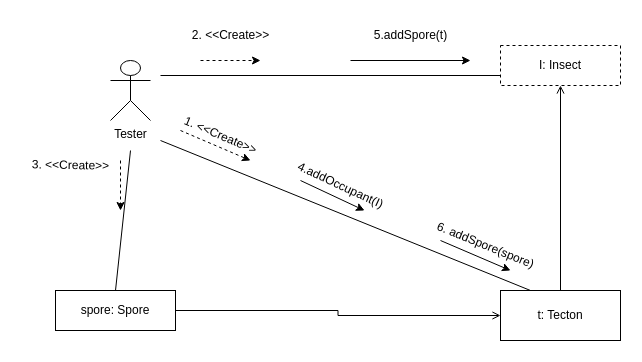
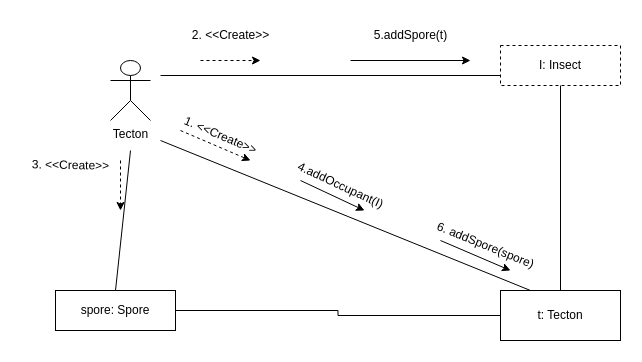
  <mxCell id="0" />
  <mxCell id="1" parent="0" />
  <mxCell id="2" value="&lt;font style=&quot;color: rgb(0, 0, 0);&quot;&gt;t: Tecton&lt;/font&gt;" style="html=1;whiteSpace=wrap;" parent="1" vertex="1"><mxGeometry x="500" y="290" width="120" height="50" as="geometry" /></mxCell>
  <mxCell id="3" value="" style="endArrow=none;html=1;rounded=0;exitX=0.25;exitY=0;exitDx=0;exitDy=0;" parent="1" source="2" edge="1"><mxGeometry width="50" height="50" relative="1" as="geometry"><mxPoint x="440" y="140" as="sourcePoint" /><mxPoint x="160" y="140" as="targetPoint" /></mxGeometry></mxCell>
  <mxCell id="4" value="" style="endArrow=classic;html=1;rounded=0;dashed=1;" parent="1" edge="1"><mxGeometry width="50" height="50" relative="1" as="geometry"><mxPoint x="180" y="130" as="sourcePoint" /><mxPoint x="250" y="160" as="targetPoint" /></mxGeometry></mxCell>
  <mxCell id="5" value="1. &amp;lt;&amp;lt;Create&amp;gt;&amp;gt;" style="text;html=1;align=center;verticalAlign=middle;resizable=0;points=[];autosize=1;strokeColor=none;fillColor=none;rotation=23;" parent="1" vertex="1"><mxGeometry x="170" y="120" width="100" height="30" as="geometry" /></mxCell>
  <mxCell id="6" value="I: Insect" style="html=1;whiteSpace=wrap;dashed=1;" parent="1" vertex="1"><mxGeometry x="500" y="45" width="120" height="40" as="geometry" /></mxCell>
  <mxCell id="7" value="" style="endArrow=none;html=1;rounded=0;exitX=0;exitY=0.75;exitDx=0;exitDy=0;" parent="1" source="6" edge="1"><mxGeometry width="50" height="50" relative="1" as="geometry"><mxPoint x="380" y="130" as="sourcePoint" /><mxPoint x="160" y="75" as="targetPoint" /></mxGeometry></mxCell>
  <mxCell id="8" value="2. &amp;lt;&amp;lt;Create&amp;gt;&amp;gt;" style="text;html=1;align=center;verticalAlign=middle;resizable=0;points=[];autosize=1;strokeColor=none;fillColor=none;" parent="1" vertex="1"><mxGeometry x="180" y="20" width="100" height="30" as="geometry" /></mxCell>
  <mxCell id="9" value="" style="endArrow=classic;html=1;rounded=0;dashed=1;" parent="1" edge="1"><mxGeometry width="50" height="50" relative="1" as="geometry"><mxPoint x="200" y="60" as="sourcePoint" /><mxPoint x="260" y="60" as="targetPoint" /></mxGeometry></mxCell>
- <mxCell id="10" value="" style="endArrow=open;html=1;rounded=0;entryX=0.5;entryY=1;entryDx=0;entryDy=0;exitX=0.5;exitY=0;exitDx=0;exitDy=0;" parent="1" source="2" target="6" edge="1"><mxGeometry width="50" height="50" relative="1" as="geometry"><mxPoint x="160" y="140" as="sourcePoint" /><mxPoint x="210" y="90" as="targetPoint" /></mxGeometry></mxCell>
+ <mxCell id="10" value="" style="endArrow=none;html=1;rounded=0;entryX=0.5;entryY=1;entryDx=0;entryDy=0;exitX=0.5;exitY=0;exitDx=0;exitDy=0;" parent="1" source="2" target="6" edge="1"><mxGeometry width="50" height="50" relative="1" as="geometry"><mxPoint x="160" y="140" as="sourcePoint" /><mxPoint x="210" y="90" as="targetPoint" /></mxGeometry></mxCell>
  <mxCell id="11" value="" style="endArrow=classic;html=1;rounded=0;" parent="1" edge="1"><mxGeometry width="50" height="50" relative="1" as="geometry"><mxPoint x="300" y="180" as="sourcePoint" /><mxPoint x="364" y="210" as="targetPoint" /></mxGeometry></mxCell>
  <mxCell id="12" value="&lt;span style=&quot;background-color: light-dark(#ffffff, var(--ge-dark-color, #121212));&quot;&gt;4.addOccupant(I)&lt;/span&gt;" style="text;html=1;align=center;verticalAlign=middle;resizable=0;points=[];autosize=1;strokeColor=none;fillColor=none;rotation=25;" parent="1" vertex="1"><mxGeometry x="280" y="170" width="120" height="30" as="geometry" /></mxCell>
  <mxCell id="13" value="" style="endArrow=classic;html=1;rounded=0;" parent="1" edge="1"><mxGeometry width="50" height="50" relative="1" as="geometry"><mxPoint x="350" y="60" as="sourcePoint" /><mxPoint x="470" y="60" as="targetPoint" /></mxGeometry></mxCell>
  <mxCell id="14" value="5.addSpore(t)" style="text;html=1;align=center;verticalAlign=middle;resizable=0;points=[];autosize=1;strokeColor=none;fillColor=none;" parent="1" vertex="1"><mxGeometry x="355" y="20" width="110" height="30" as="geometry" /></mxCell>
- <mxCell id="15" value="Tester" style="shape=umlActor;verticalLabelPosition=bottom;verticalAlign=top;html=1;" parent="1" vertex="1"><mxGeometry x="110" y="60" width="40" height="60" as="geometry" /></mxCell>
- <mxCell id="16" style="edgeStyle=orthogonalEdgeStyle;rounded=0;orthogonalLoop=1;jettySize=auto;html=1;exitX=1;exitY=0.5;exitDx=0;exitDy=0;entryX=0;entryY=0.5;entryDx=0;entryDy=0;endArrow=open;startFill=0;" parent="1" source="17" target="2" edge="1"><mxGeometry relative="1" as="geometry" /></mxCell>
+ <mxCell id="15" value="Tecton" style="shape=umlActor;verticalLabelPosition=bottom;verticalAlign=top;html=1;" parent="1" vertex="1"><mxGeometry x="110" y="60" width="40" height="60" as="geometry" /></mxCell>
+ <mxCell id="16" style="edgeStyle=orthogonalEdgeStyle;rounded=0;orthogonalLoop=1;jettySize=auto;html=1;exitX=1;exitY=0.5;exitDx=0;exitDy=0;entryX=0;entryY=0.5;entryDx=0;entryDy=0;endArrow=none;startFill=0;" parent="1" source="17" target="2" edge="1"><mxGeometry relative="1" as="geometry" /></mxCell>
  <mxCell id="17" value="spore: Spore" style="html=1;whiteSpace=wrap;" parent="1" vertex="1"><mxGeometry x="55" y="290" width="120" height="40" as="geometry" /></mxCell>
  <mxCell id="18" value="" style="endArrow=none;html=1;rounded=0;exitX=0.5;exitY=0;exitDx=0;exitDy=0;" parent="1" source="17" edge="1"><mxGeometry width="50" height="50" relative="1" as="geometry"><mxPoint x="360" y="300" as="sourcePoint" /><mxPoint x="130" y="150" as="targetPoint" /></mxGeometry></mxCell>
  <mxCell id="19" value="3. &amp;lt;&amp;lt;Create&amp;gt;&amp;gt;" style="text;html=1;align=center;verticalAlign=middle;resizable=0;points=[];autosize=1;strokeColor=none;fillColor=none;rotation=1;" parent="1" vertex="1"><mxGeometry x="20" y="150" width="100" height="30" as="geometry" /></mxCell>
  <mxCell id="20" value="" style="endArrow=classic;html=1;rounded=0;dashed=1;" parent="1" edge="1"><mxGeometry width="50" height="50" relative="1" as="geometry"><mxPoint x="120" y="160" as="sourcePoint" /><mxPoint x="120" y="210" as="targetPoint" /></mxGeometry></mxCell>
  <mxCell id="21" value="" style="endArrow=classic;html=1;rounded=0;" parent="1" edge="1"><mxGeometry width="50" height="50" relative="1" as="geometry"><mxPoint x="440" y="240" as="sourcePoint" /><mxPoint x="510" y="270" as="targetPoint" /></mxGeometry></mxCell>
  <mxCell id="22" value="&lt;span&gt;6. addSpore(spore)&lt;/span&gt;" style="text;html=1;align=center;verticalAlign=middle;resizable=0;points=[];autosize=1;strokeColor=none;fillColor=none;rotation=22;" parent="1" vertex="1"><mxGeometry x="420" y="230" width="130" height="30" as="geometry" /></mxCell>
